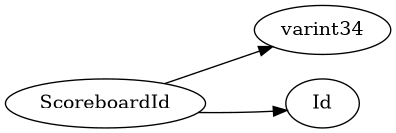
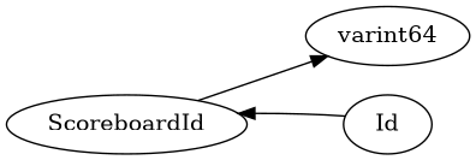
  digraph {
    rankdir=LR
-   n1 [label=varint34]
+   n1 [label=varint64]
    n2 [label=ScoreboardId]
    n3 [label=Id]
    subgraph sub_1 {
      rank=max
      n1
    }
    n2 -> n1
-   n2 -> n3
+   n3 -> n2
  }
